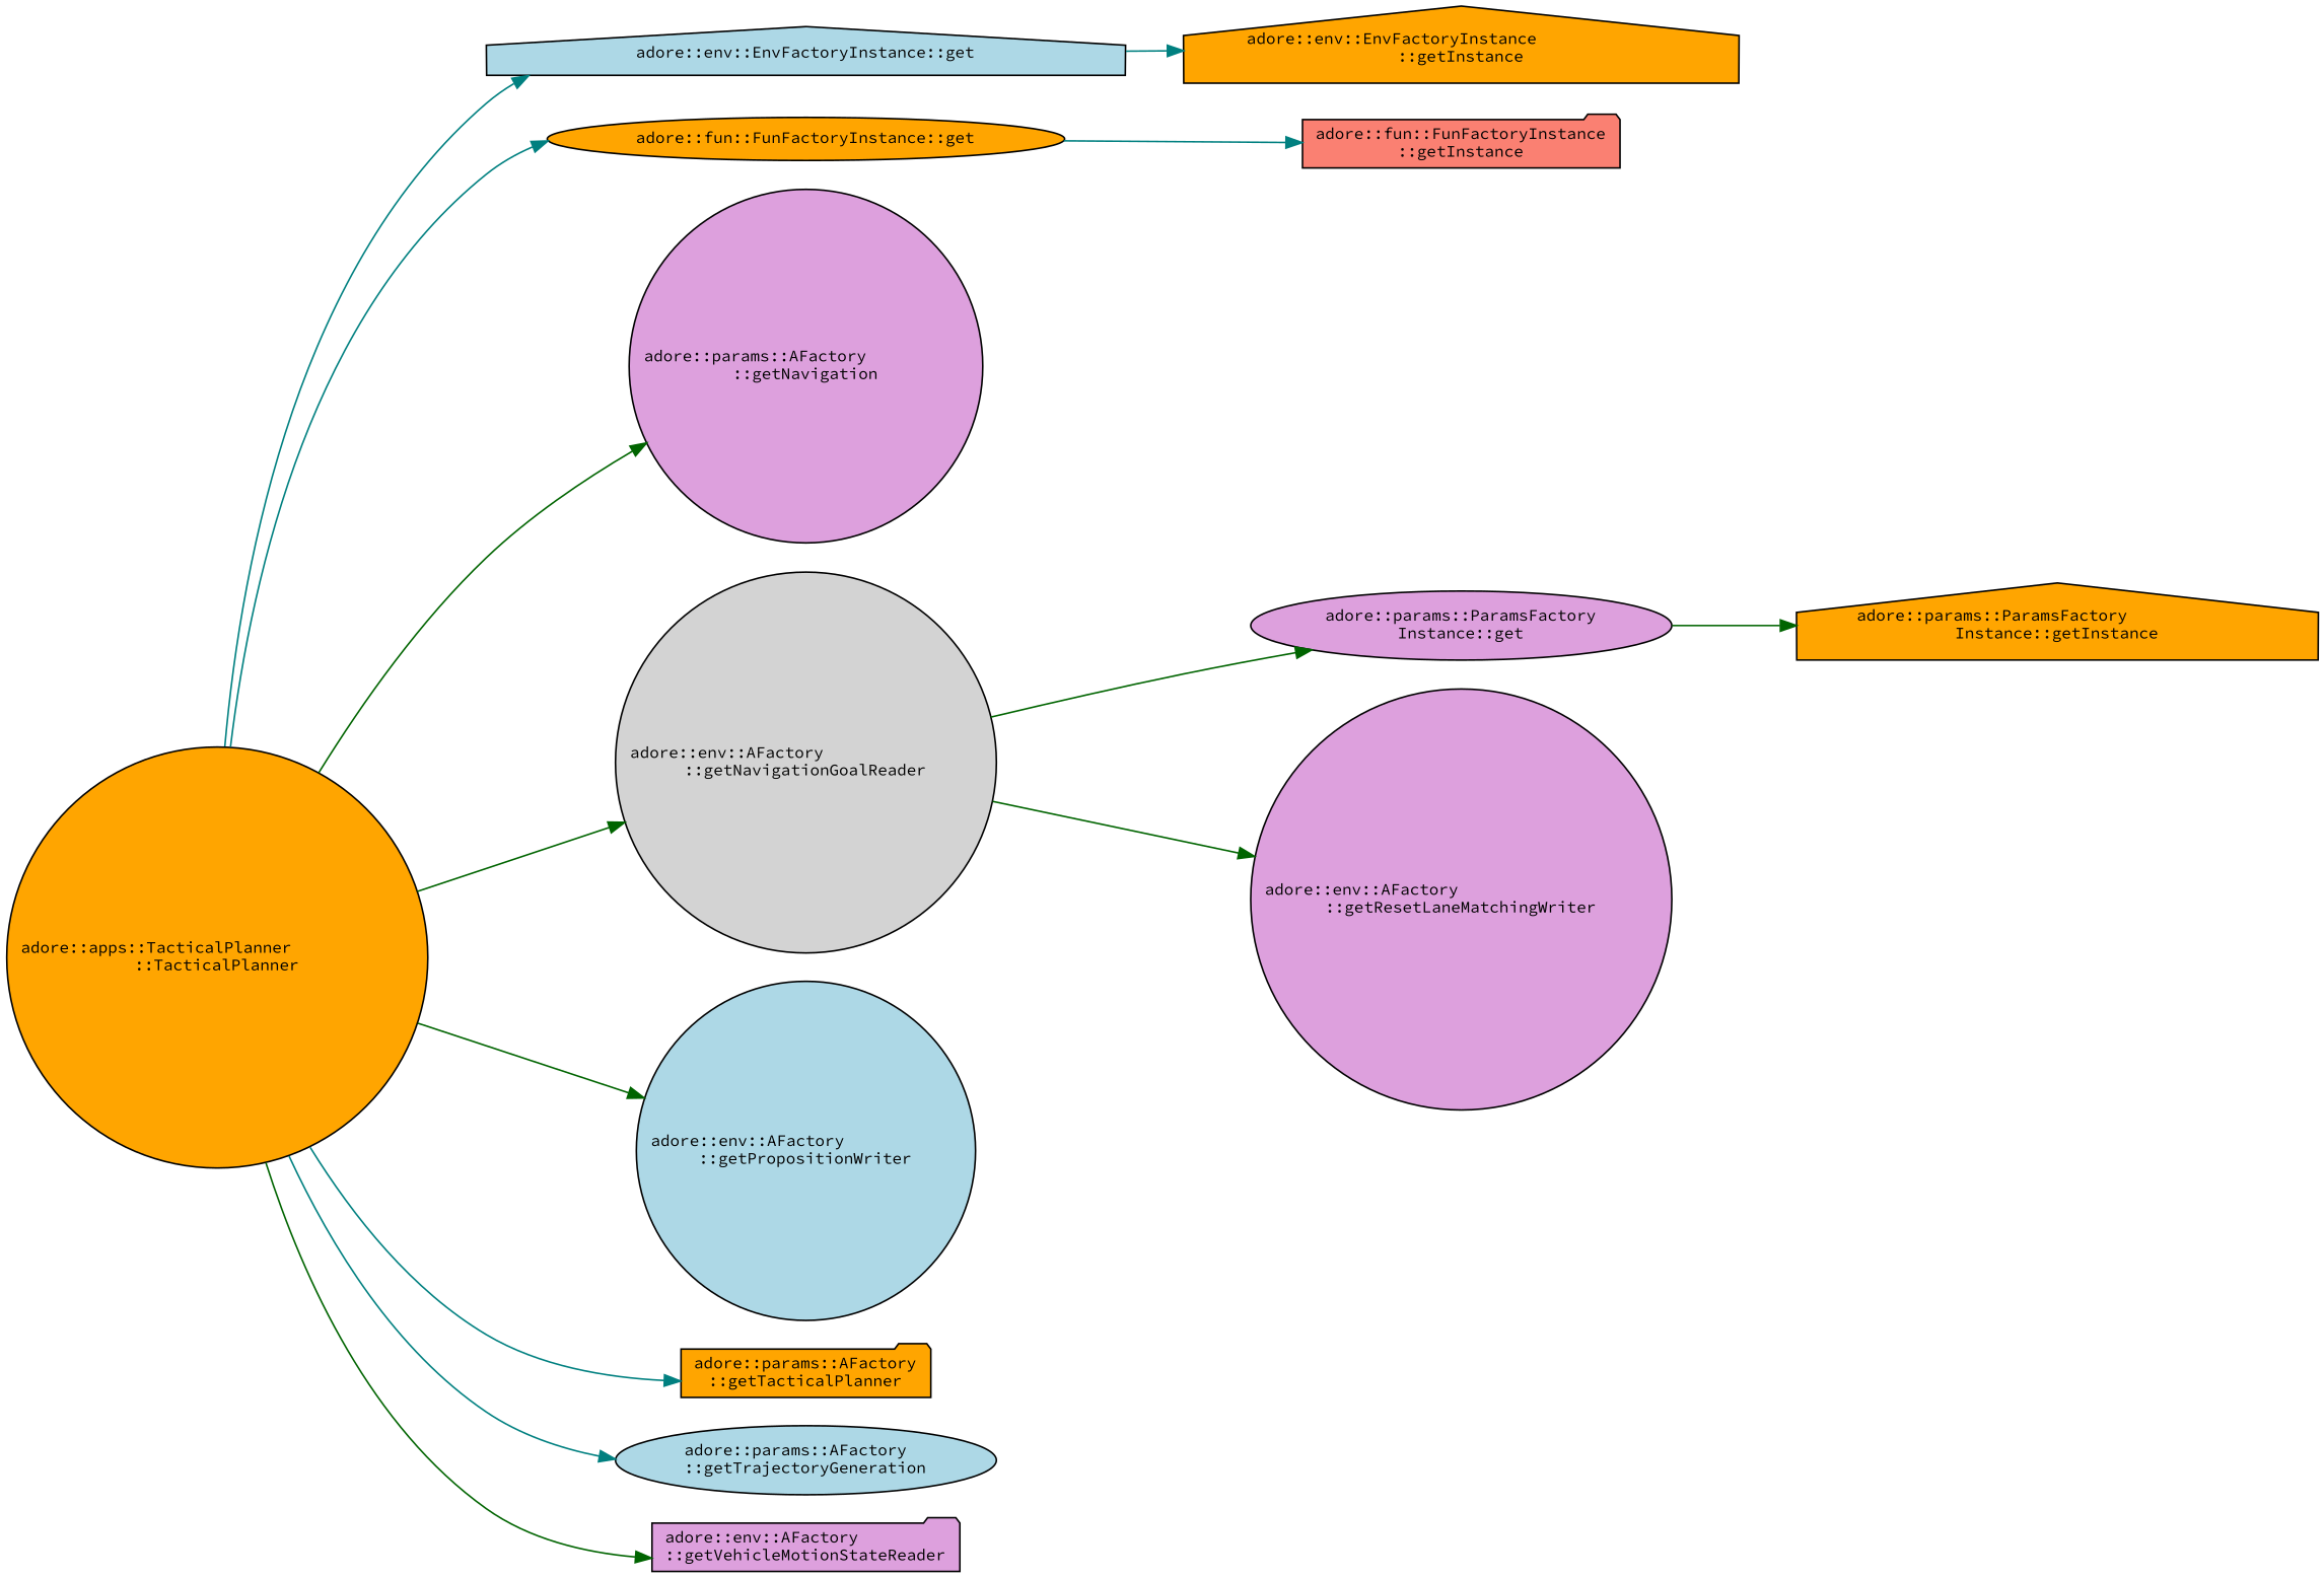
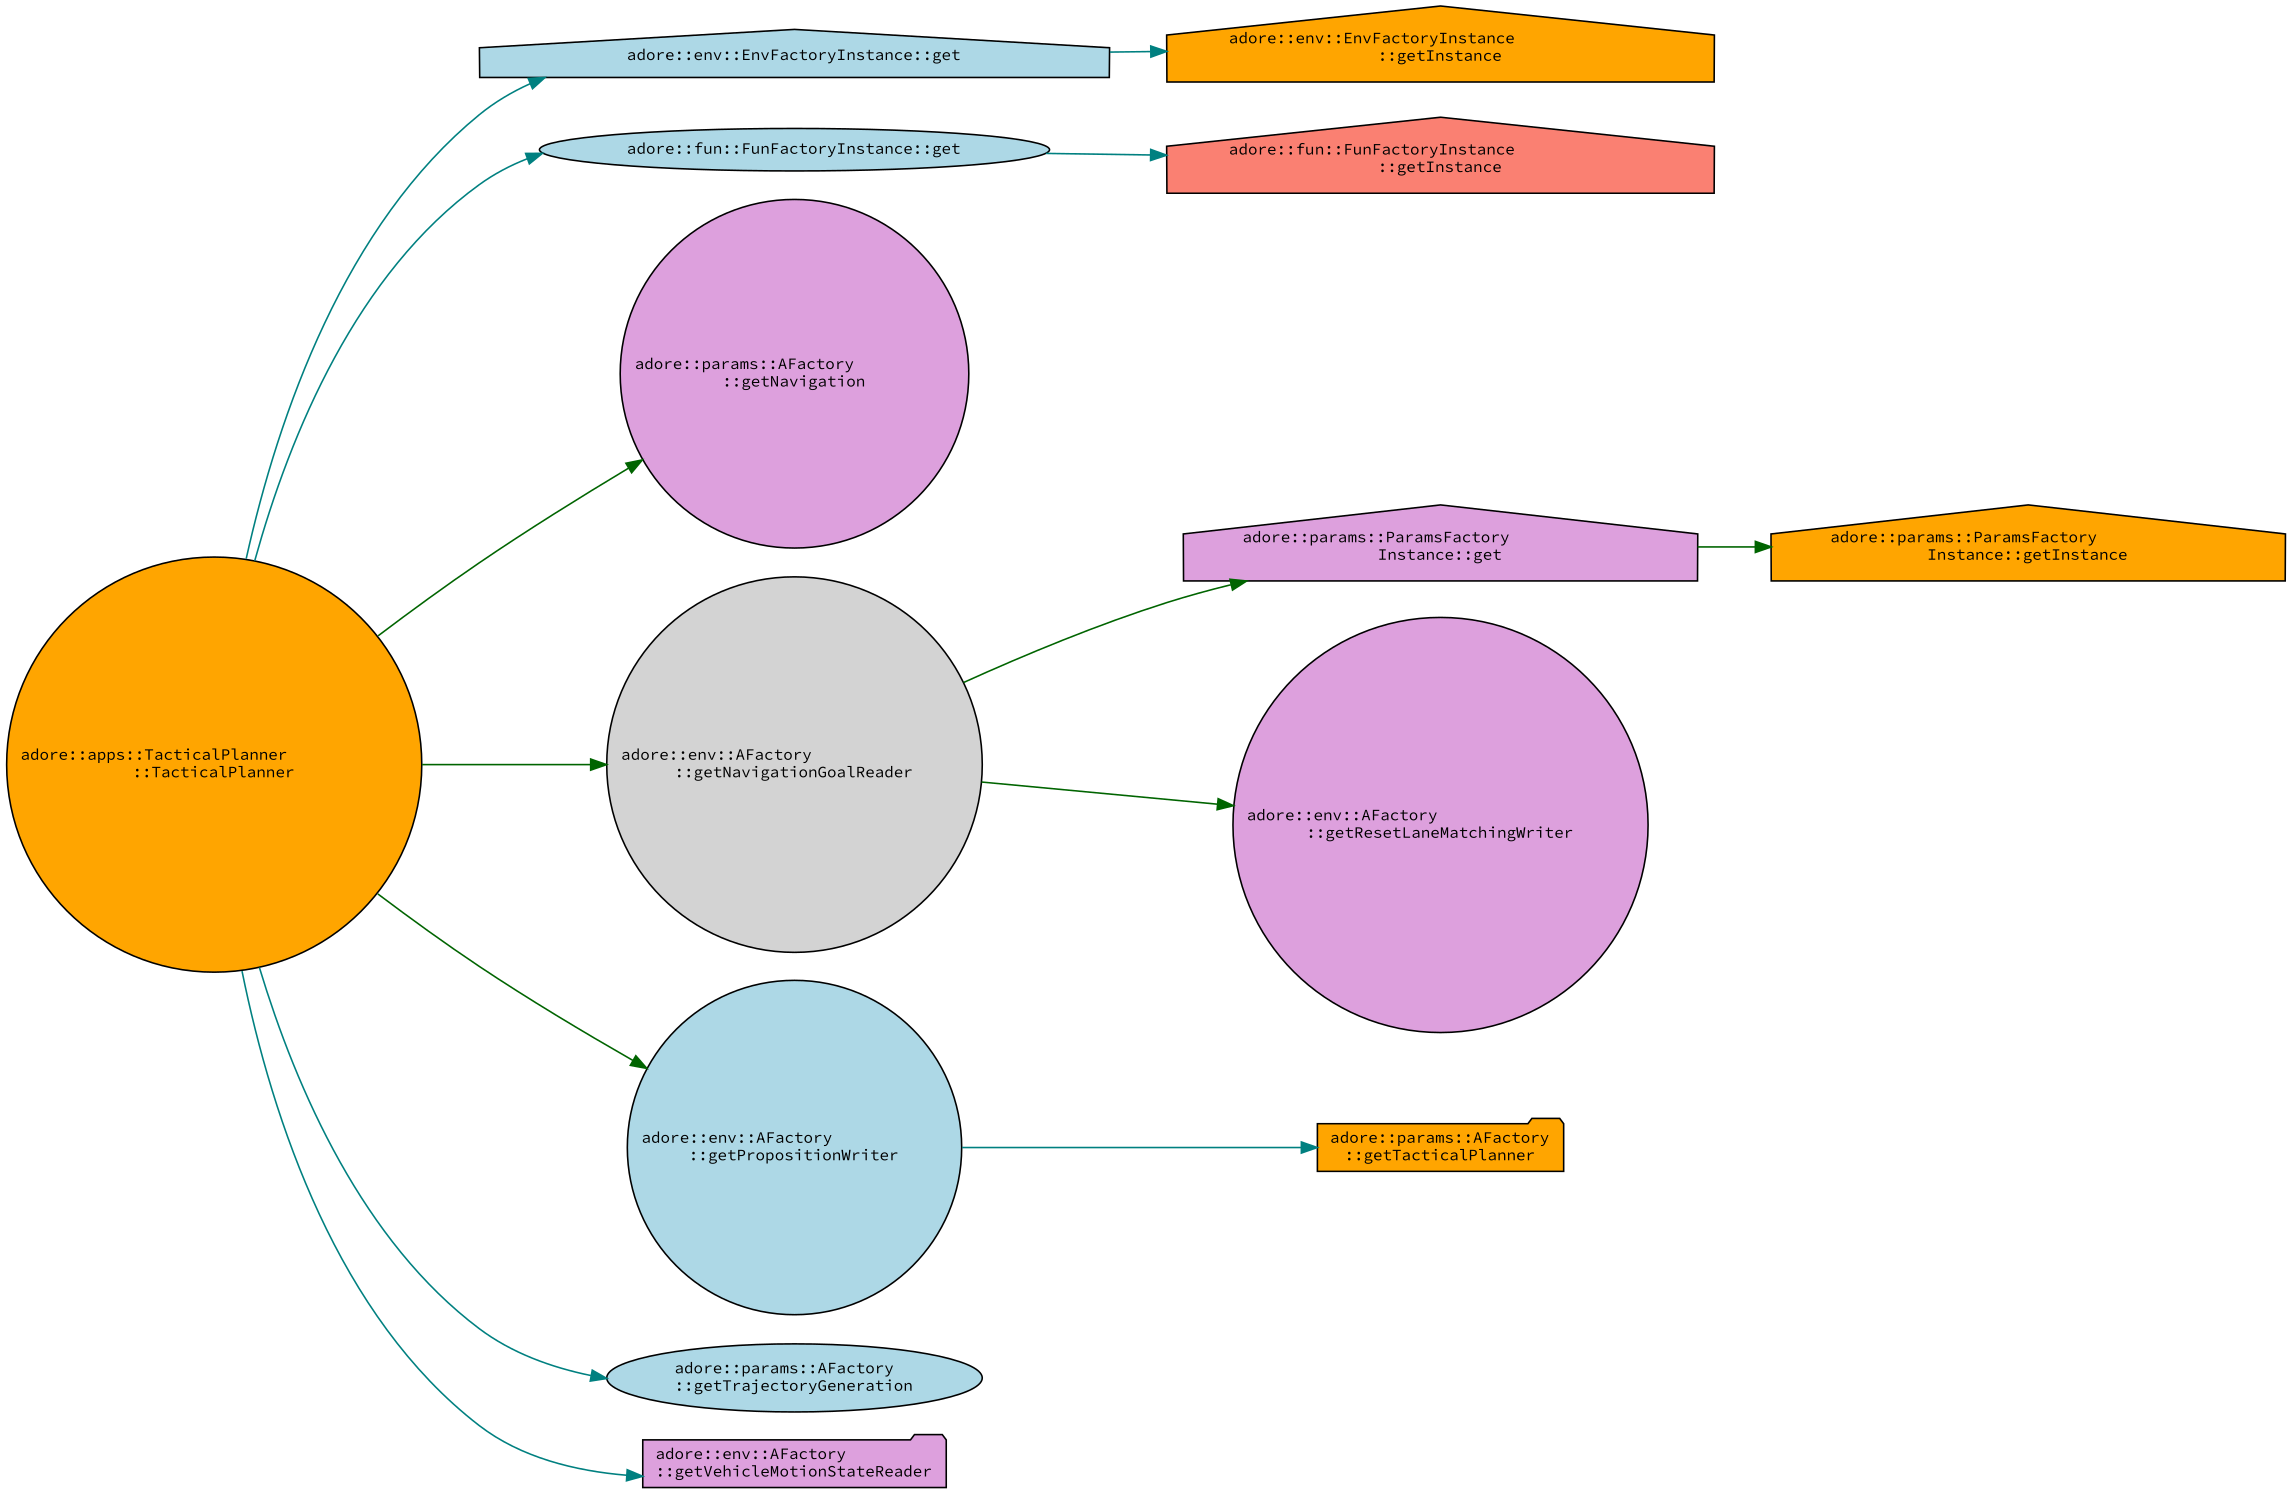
  digraph {
    fontname="Source Code Pro"
    rankdir=LR
    node [color=black fillcolor=orange fontname="Source Code Pro" fontsize=10 shape=circle style=filled]
    edge [color=darkgreen fontname="Source Code Pro" fontsize=10 labelfontname=Helvetica labelfontsize=10 style=solid]
    n1 [fontcolor=black height=0.2 label="adore::apps::TacticalPlanner\l::TacticalPlanner" width=0.4]
    n2 [fillcolor=lightblue height=0.2 label="adore::env::EnvFactoryInstance::get" shape=house width=0.4]
-   n3 [height=0.2 label="adore::fun::FunFactoryInstance::get" shape=ellipse width=0.4]
+   n3 [fillcolor=lightblue height=0.2 label="adore::fun::FunFactoryInstance::get" shape=ellipse width=0.4]
    n4 [fillcolor=plum height=0.2 label="adore::params::AFactory\l::getNavigation" width=0.4]
    n5 [fillcolor=lightgrey height=0.2 label="adore::env::AFactory\l::getNavigationGoalReader" width=0.4]
    n6 [fillcolor=lightblue height=0.2 label="adore::env::AFactory\l::getPropositionWriter" width=0.4]
    n7 [height=0.2 label="adore::params::AFactory\l::getTacticalPlanner" shape=folder width=0.4]
    n8 [fillcolor=lightblue height=0.2 label="adore::params::AFactory\l::getTrajectoryGeneration" shape=ellipse width=0.4]
    n9 [fillcolor=plum height=0.2 label="adore::env::AFactory\l::getVehicleMotionStateReader" shape=folder width=0.4]
    n10 [height=0.2 label="adore::env::EnvFactoryInstance\l::getInstance" shape=house width=0.4]
-   n11 [fillcolor=salmon height=0.2 label="adore::fun::FunFactoryInstance\l::getInstance" shape=folder width=0.4]
-   n12 [fillcolor=plum height=0.2 label="adore::params::ParamsFactory\lInstance::get" shape=ellipse width=0.4]
+   n11 [fillcolor=salmon height=0.2 label="adore::fun::FunFactoryInstance\l::getInstance" shape=house width=0.4]
+   n12 [fillcolor=plum height=0.2 label="adore::params::ParamsFactory\lInstance::get" shape=house width=0.4]
    n13 [height=0.2 label="adore::params::ParamsFactory\lInstance::getInstance" shape=house width=0.4]
    n14 [fillcolor=plum height=0.2 label="adore::env::AFactory\l::getResetLaneMatchingWriter" width=0.4]
    n1 -> n2 [color=teal]
    n1 -> n3 [color=teal]
    n1 -> n4
    n1 -> n5
    n1 -> n6
-   n1 -> n7 [color=teal]
+   n6 -> n7 [color=teal]
    n1 -> n8 [color=teal]
-   n1 -> n9
+   n1 -> n9 [color=teal]
    n2 -> n10 [color=teal]
    n3 -> n11 [color=teal]
    n5 -> n12
    n5 -> n14
    n12 -> n13
  }
